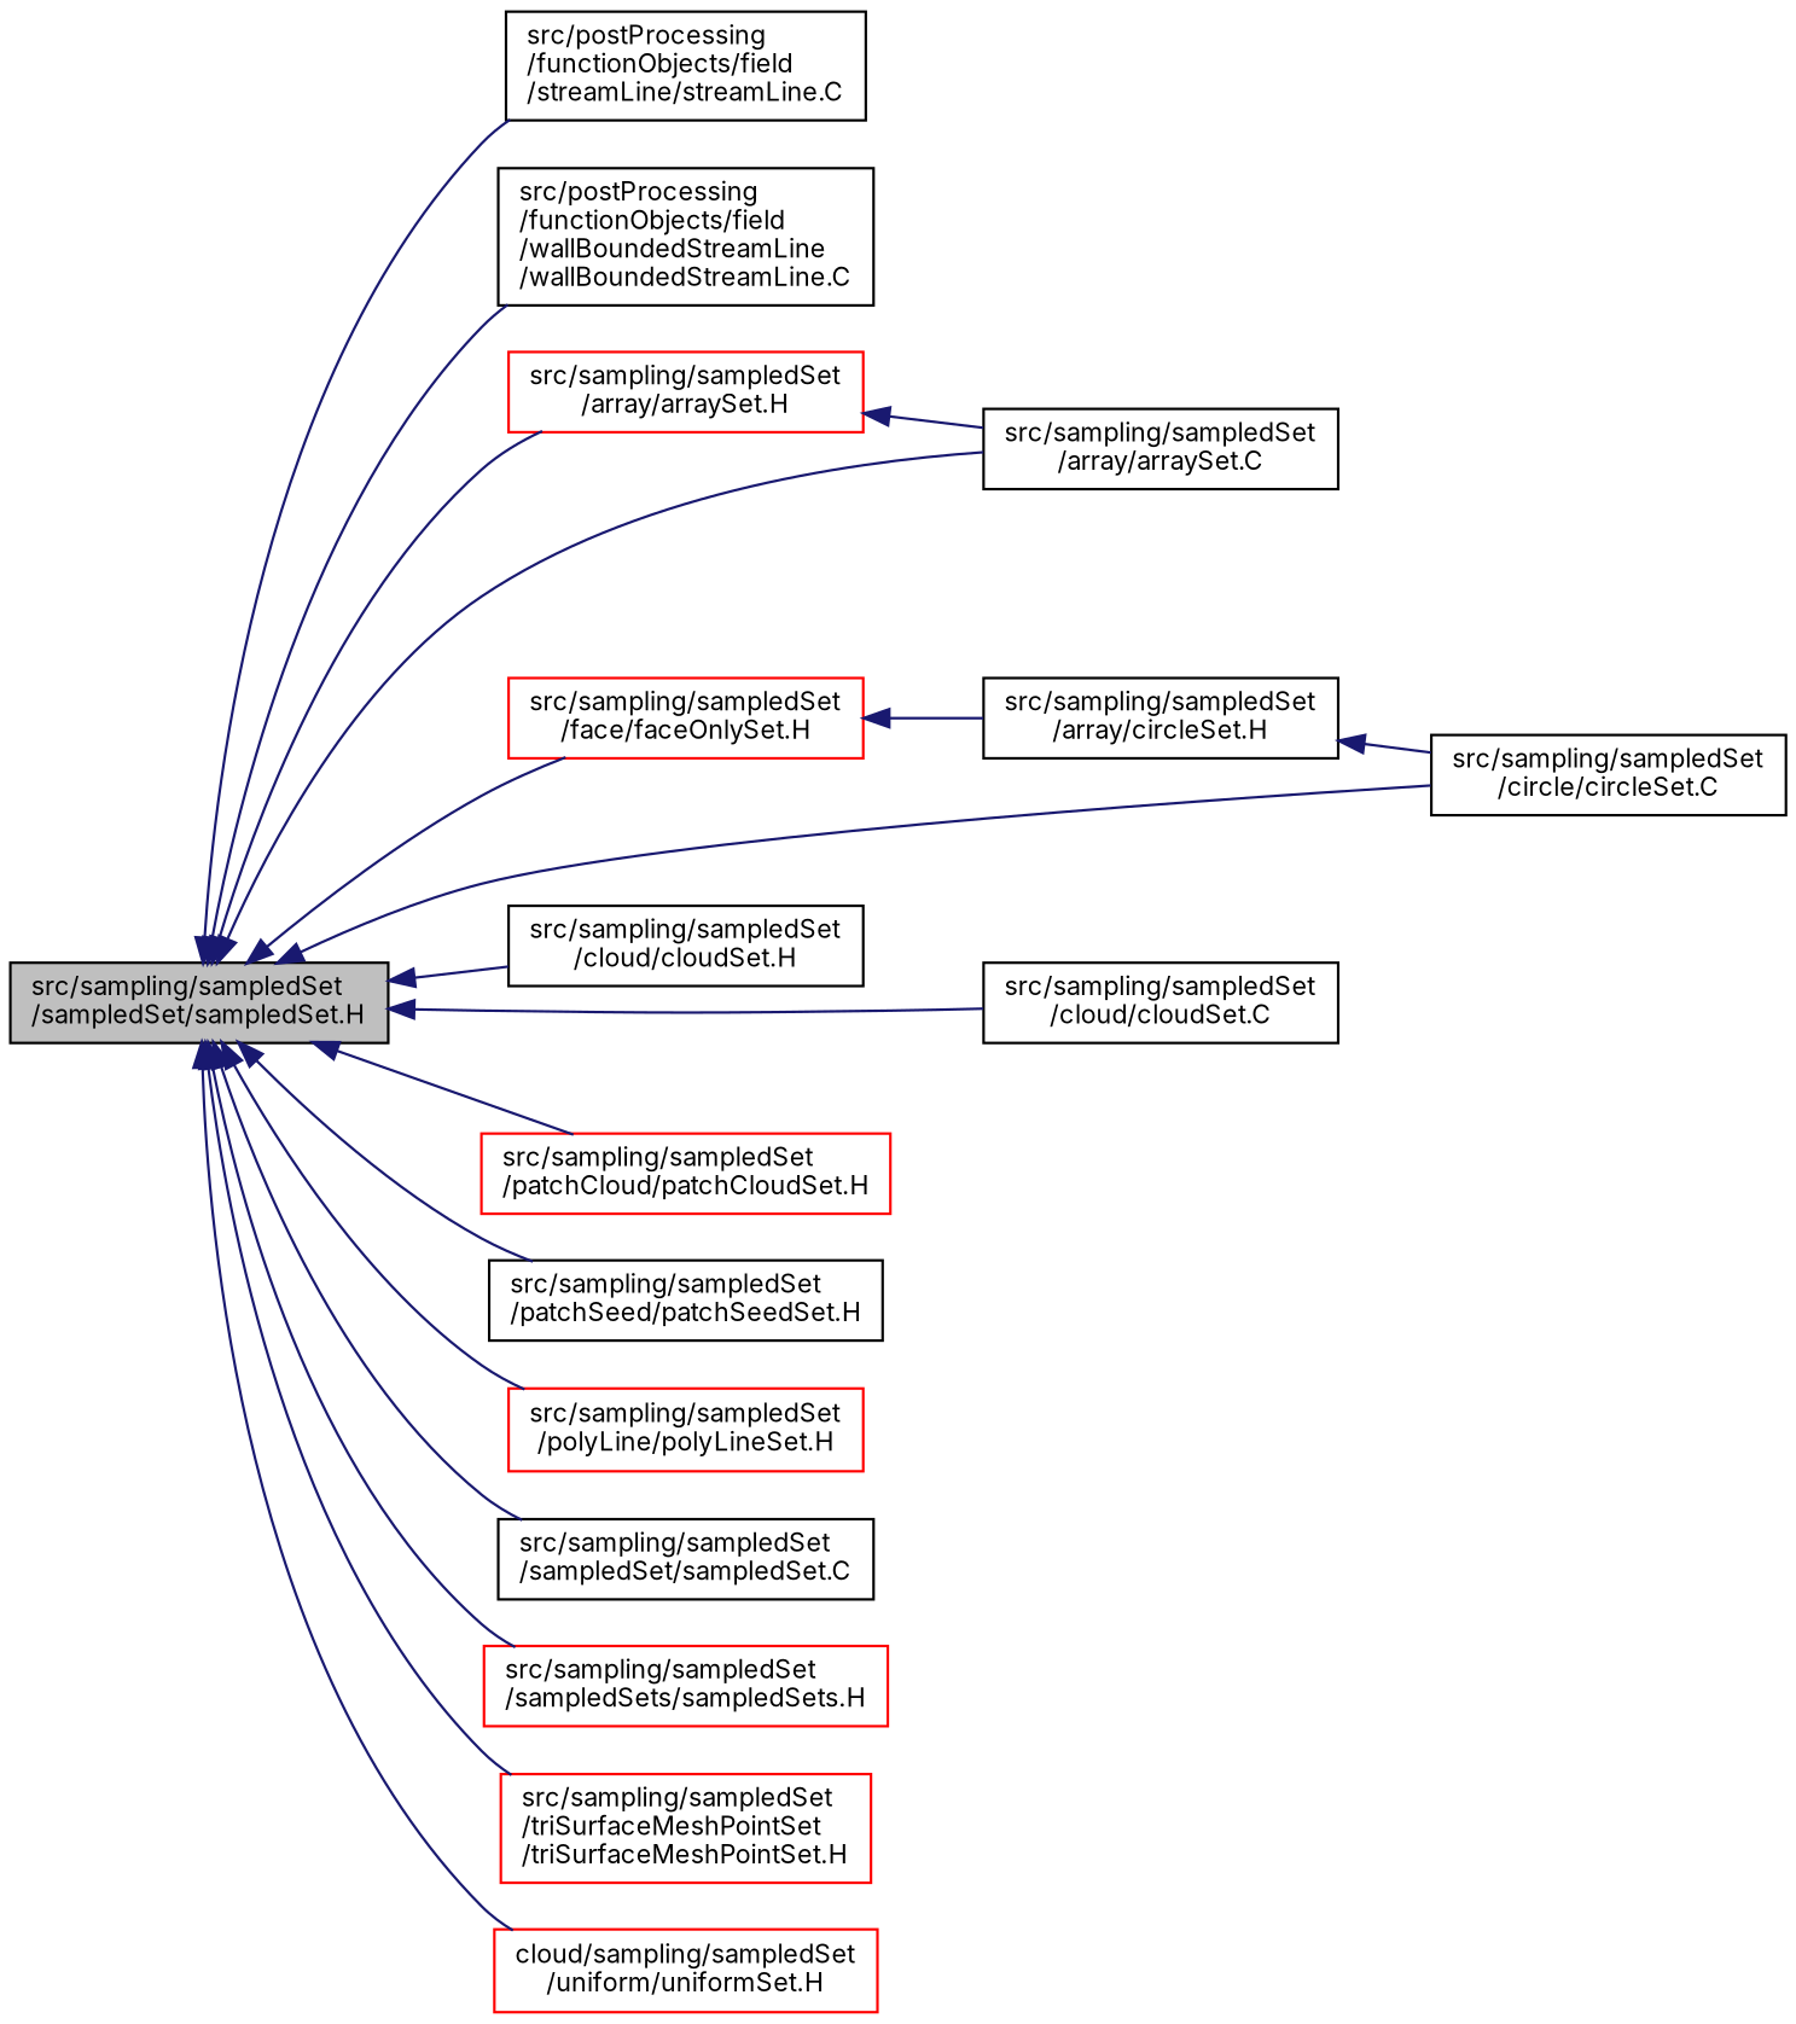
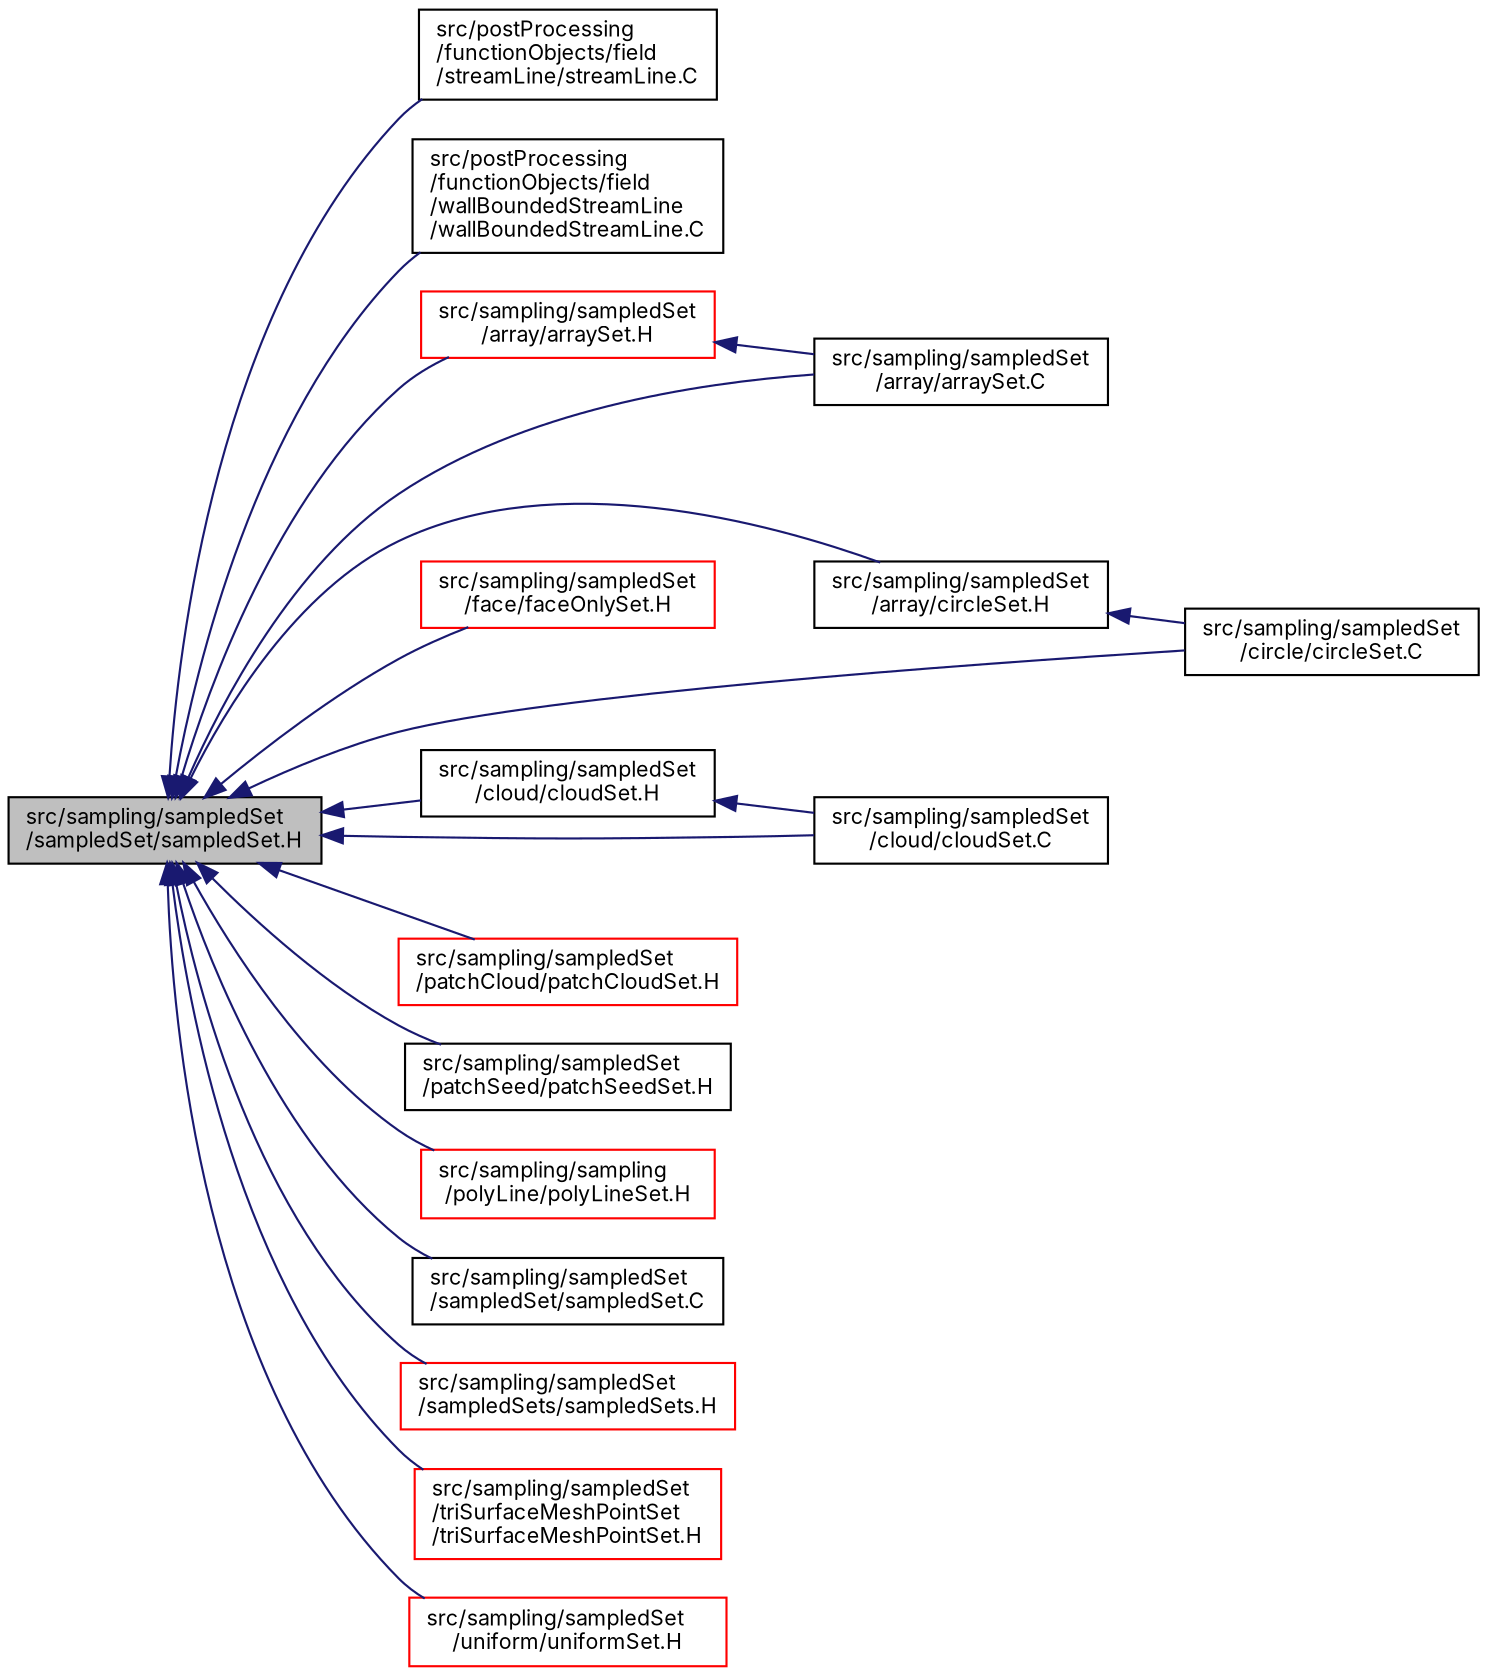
  digraph {
    fontname=Inter
    rankdir=LR
    node [color=black fontname=Inter fontsize=10 shape=record]
    edge [color=midnightblue dir=back fontname=Inter fontsize=10 labelfontname=Helvetica labelfontsize=10 style=solid]
    n1 [fillcolor=grey75 fontcolor=black height=0.2 label="src/sampling/sampledSet\l/sampledSet/sampledSet.H" style=filled width=0.4]
    n2 [height=0.2 label="src/postProcessing\l/functionObjects/field\l/streamLine/streamLine.C" width=0.4]
    n3 [height=0.2 label="src/postProcessing\l/functionObjects/field\l/wallBoundedStreamLine\l/wallBoundedStreamLine.C" width=0.4]
    n4 [color=red height=0.2 label="src/sampling/sampledSet\l/array/arraySet.H" width=0.4]
    n5 [height=0.2 label="src/sampling/sampledSet\l/array/arraySet.C" width=0.4]
    n6 [height=0.2 label="src/sampling/sampledSet\l/array/circleSet.H" width=0.4]
    n7 [height=0.2 label="src/sampling/sampledSet\l/circle/circleSet.C" width=0.4]
    n8 [height=0.2 label="src/sampling/sampledSet\l/cloud/cloudSet.H" width=0.4]
    n9 [height=0.2 label="src/sampling/sampledSet\l/cloud/cloudSet.C" width=0.4]
    n10 [color=red height=0.2 label="src/sampling/sampledSet\l/face/faceOnlySet.H" width=0.4]
    n11 [color=red height=0.2 label="src/sampling/sampledSet\l/patchCloud/patchCloudSet.H" width=0.4]
    n12 [height=0.2 label="src/sampling/sampledSet\l/patchSeed/patchSeedSet.H" width=0.4]
-   n13 [color=red height=0.2 label="src/sampling/sampledSet\l/polyLine/polyLineSet.H" width=0.4]
+   n13 [color=red height=0.2 label="src/sampling/sampling\l/polyLine/polyLineSet.H" width=0.4]
    n14 [height=0.2 label="src/sampling/sampledSet\l/sampledSet/sampledSet.C" width=0.4]
    n15 [color=red height=0.2 label="src/sampling/sampledSet\l/sampledSets/sampledSets.H" width=0.4]
    n16 [color=red height=0.2 label="src/sampling/sampledSet\l/triSurfaceMeshPointSet\l/triSurfaceMeshPointSet.H" width=0.4]
-   n17 [color=red height=0.2 label="cloud/sampling/sampledSet\l/uniform/uniformSet.H" width=0.4]
+   n17 [color=red height=0.2 label="src/sampling/sampledSet\l/uniform/uniformSet.H" width=0.4]
    n1 -> n2
    n1 -> n3
    n1 -> n4
    n1 -> n5
-   n10 -> n6
+   n1 -> n6
    n1 -> n7
    n1 -> n8
    n1 -> n9
    n1 -> n10
    n1 -> n11
    n1 -> n12
    n1 -> n13
    n1 -> n14
    n1 -> n15
    n1 -> n16
    n1 -> n17
    n4 -> n5
    n6 -> n7
+   n8 -> n9
  }
